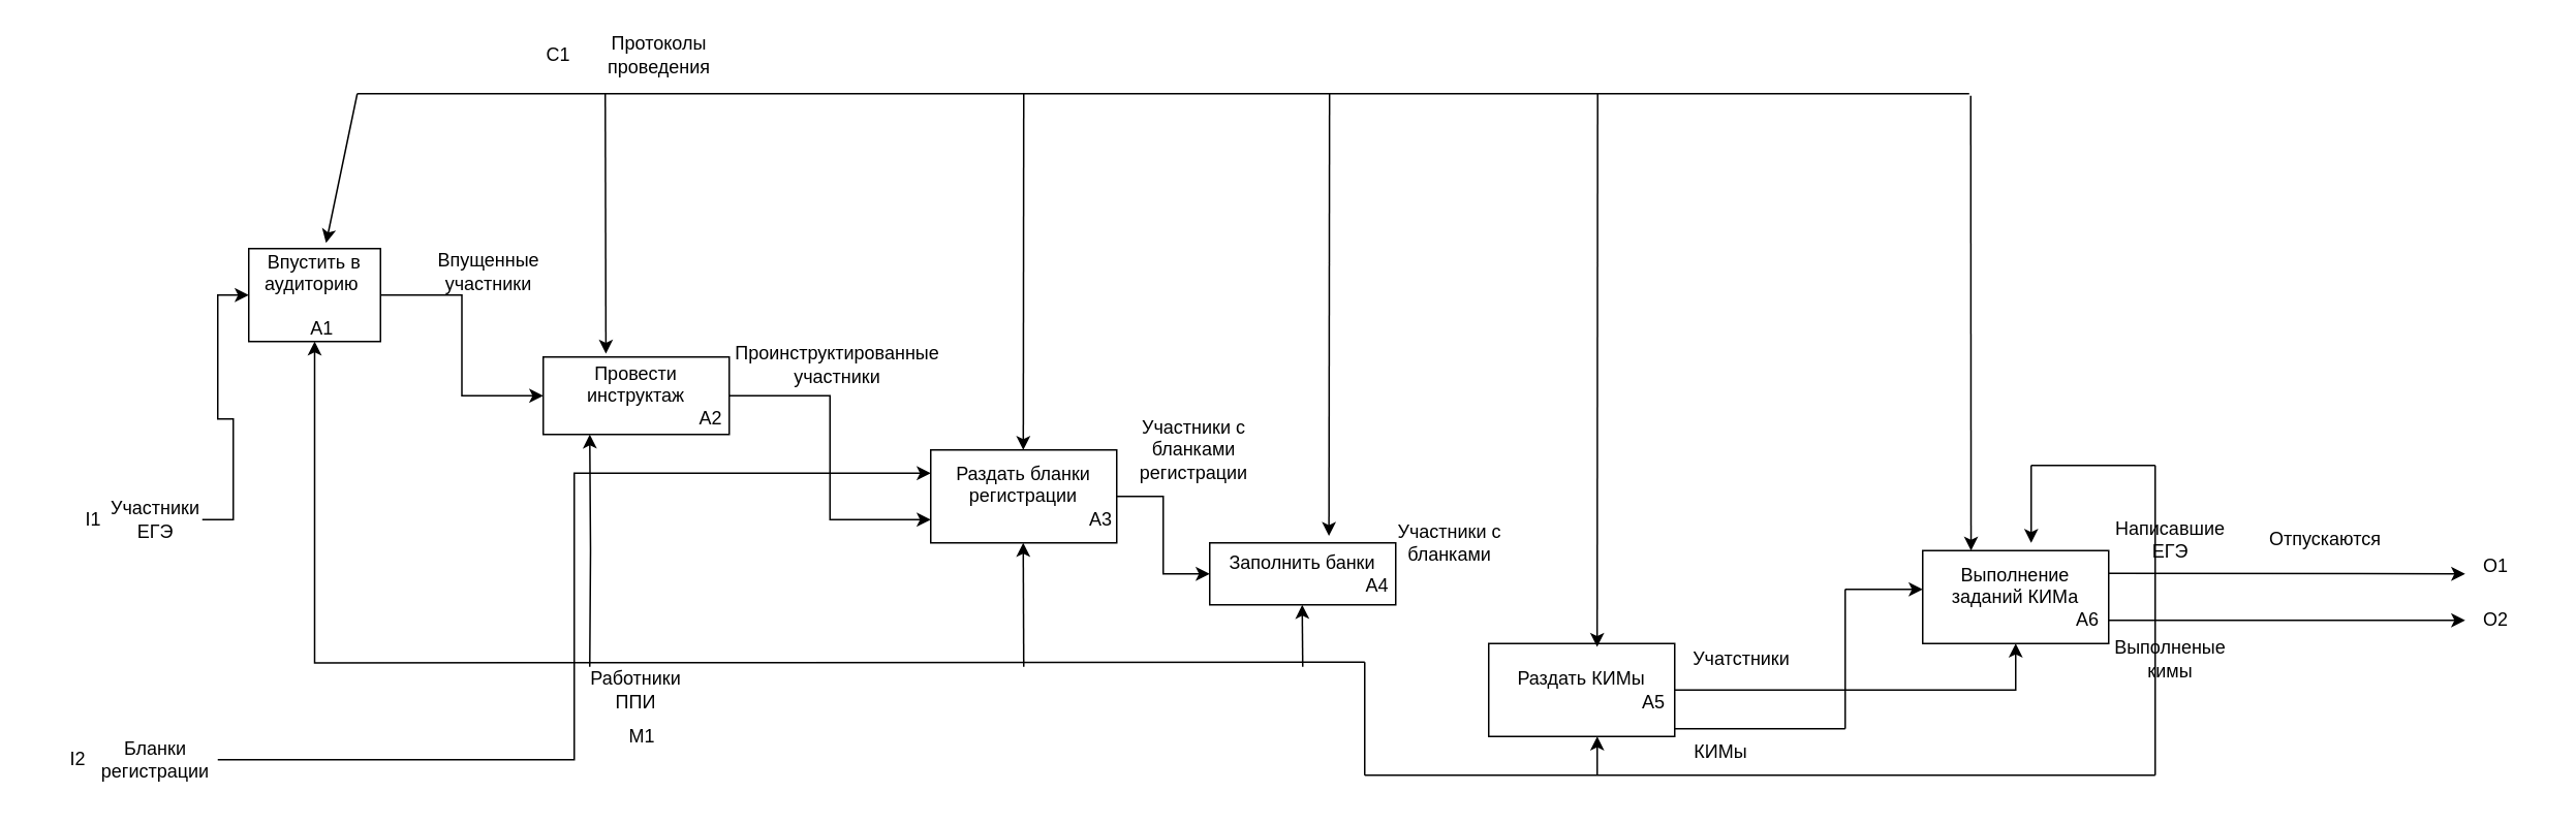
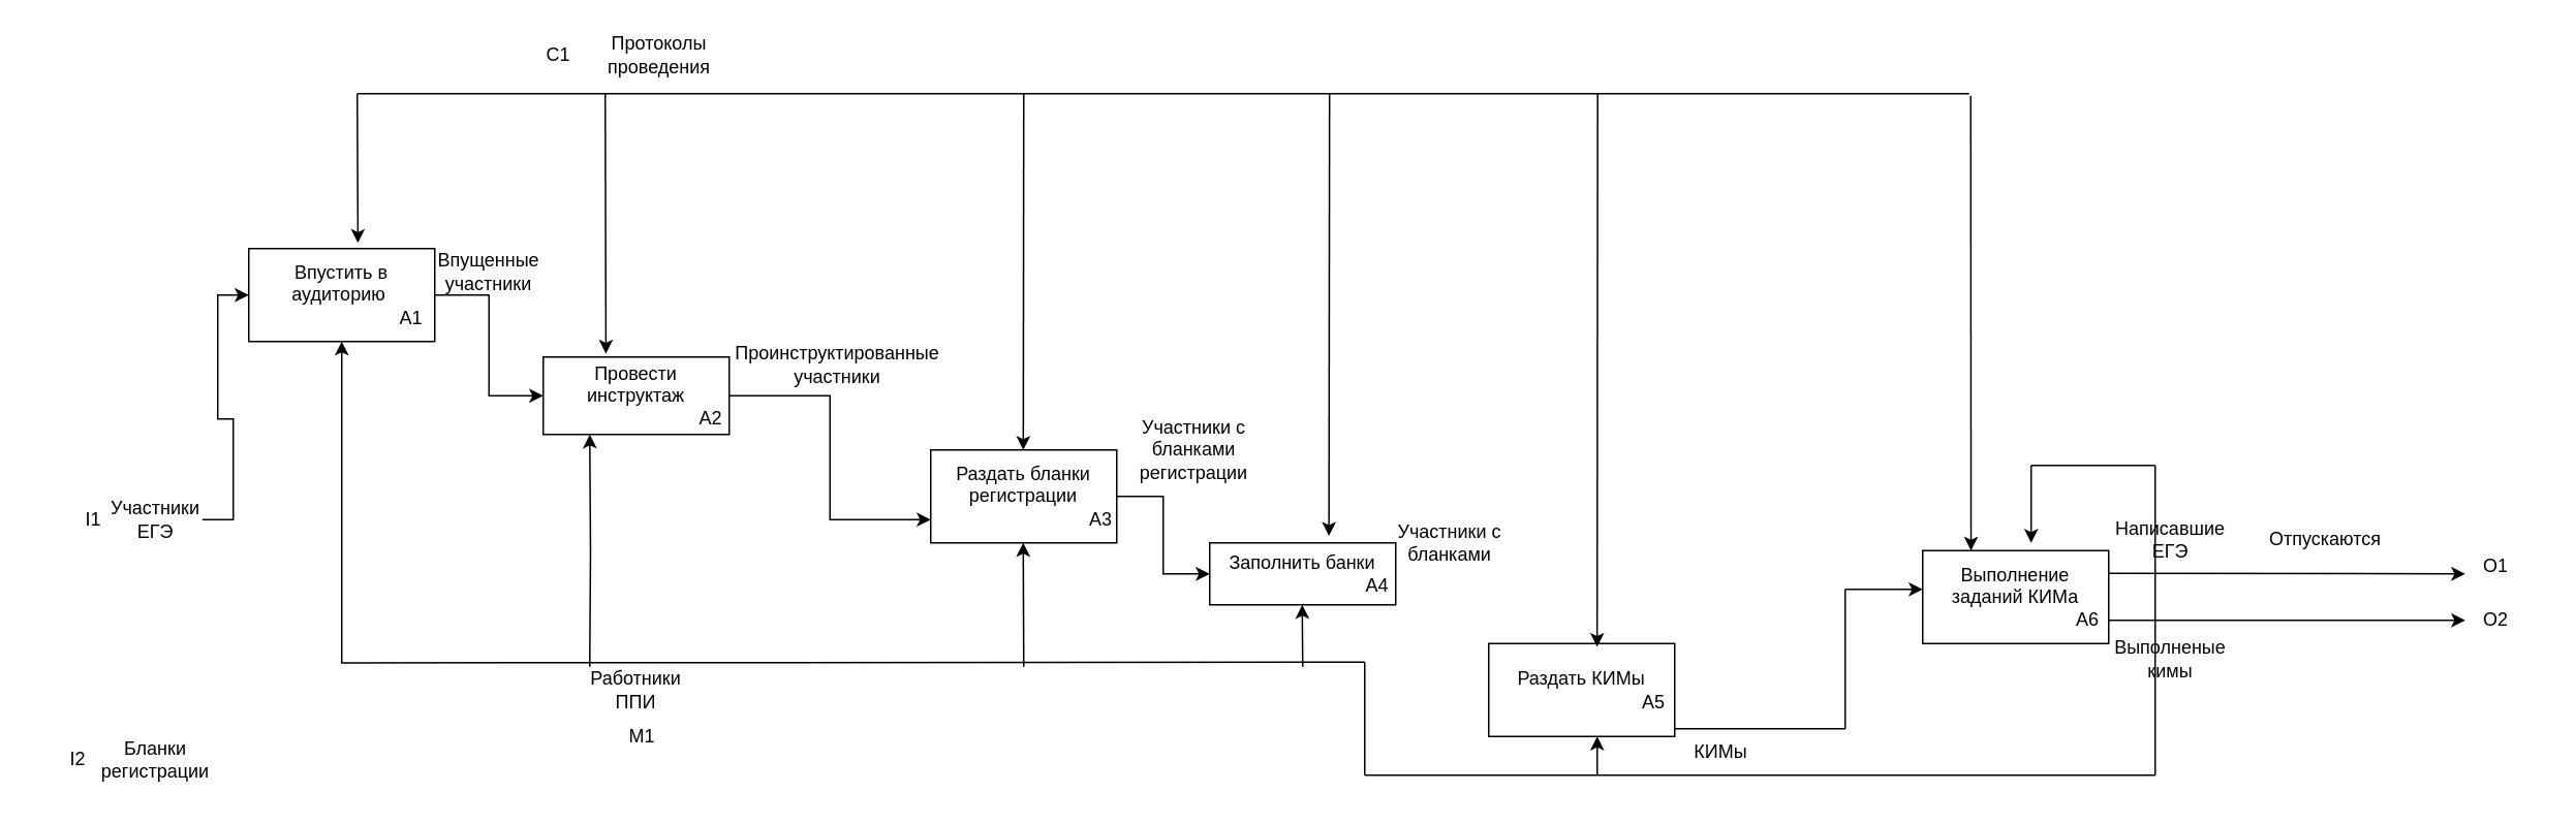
  <mxCell id="0" />
  <mxCell id="1" parent="0" />
  <mxCell id="2" style="edgeStyle=orthogonalEdgeStyle;rounded=0;orthogonalLoop=1;jettySize=auto;html=1;entryX=0;entryY=0.5;entryDx=0;entryDy=0;" edge="1" parent="1" source="3" target="5"><mxGeometry relative="1" as="geometry" /></mxCell>
  <mxCell id="3" value="Участники ЕГЭ" style="text;html=1;align=center;verticalAlign=middle;whiteSpace=wrap;rounded=0;" vertex="1" parent="1"><mxGeometry x="70" y="320" width="60" height="30" as="geometry" /></mxCell>
  <mxCell id="4" style="edgeStyle=orthogonalEdgeStyle;rounded=0;orthogonalLoop=1;jettySize=auto;html=1;entryX=0;entryY=0.5;entryDx=0;entryDy=0;" edge="1" parent="1" source="5" target="9"><mxGeometry relative="1" as="geometry" /></mxCell>
- <mxCell id="5" value="Впустить в аудиторию&amp;nbsp;&lt;br&gt;&amp;nbsp; &amp;nbsp; &amp;nbsp; &amp;nbsp; &amp;nbsp; &amp;nbsp; &amp;nbsp; &amp;nbsp; &amp;nbsp; &amp;nbsp; &amp;nbsp; &amp;nbsp; &amp;nbsp; &amp;nbsp;A1" style="rounded=0;whiteSpace=wrap;html=1;" vertex="1" parent="1"><mxGeometry x="160" y="160" width="85" height="60" as="geometry" /></mxCell>
+ <mxCell id="5" value="Впустить в аудиторию&amp;nbsp;&lt;br&gt;&amp;nbsp; &amp;nbsp; &amp;nbsp; &amp;nbsp; &amp;nbsp; &amp;nbsp; &amp;nbsp; &amp;nbsp; &amp;nbsp; &amp;nbsp; &amp;nbsp; &amp;nbsp; &amp;nbsp; &amp;nbsp;A1" style="rounded=0;whiteSpace=wrap;html=1;" vertex="1" parent="1"><mxGeometry x="160" y="160" width="120" height="60" as="geometry" /></mxCell>
  <mxCell id="6" style="edgeStyle=orthogonalEdgeStyle;rounded=0;orthogonalLoop=1;jettySize=auto;html=1;entryX=0.5;entryY=1;entryDx=0;entryDy=0;" edge="1" parent="1" target="5"><mxGeometry relative="1" as="geometry"><mxPoint x="880" y="427" as="sourcePoint" /></mxGeometry></mxCell>
  <mxCell id="7" style="edgeStyle=orthogonalEdgeStyle;rounded=0;orthogonalLoop=1;jettySize=auto;html=1;entryX=0.25;entryY=1;entryDx=0;entryDy=0;" edge="1" parent="1" target="9"><mxGeometry relative="1" as="geometry"><mxPoint x="380" y="430" as="sourcePoint" /></mxGeometry></mxCell>
  <mxCell id="8" style="edgeStyle=orthogonalEdgeStyle;rounded=0;orthogonalLoop=1;jettySize=auto;html=1;entryX=0;entryY=0.75;entryDx=0;entryDy=0;" edge="1" parent="1" source="9" target="11"><mxGeometry relative="1" as="geometry" /></mxCell>
  <mxCell id="9" value="Провести инструктаж&lt;br&gt;&amp;nbsp; &amp;nbsp; &amp;nbsp; &amp;nbsp; &amp;nbsp; &amp;nbsp; &amp;nbsp; &amp;nbsp; &amp;nbsp; &amp;nbsp; &amp;nbsp; &amp;nbsp; &amp;nbsp; &amp;nbsp; &amp;nbsp;A2" style="rounded=0;whiteSpace=wrap;html=1;" vertex="1" parent="1"><mxGeometry x="350" y="230" width="120" height="50" as="geometry" /></mxCell>
  <mxCell id="10" style="edgeStyle=orthogonalEdgeStyle;rounded=0;orthogonalLoop=1;jettySize=auto;html=1;entryX=0;entryY=0.5;entryDx=0;entryDy=0;" edge="1" parent="1" source="11" target="23"><mxGeometry relative="1" as="geometry" /></mxCell>
  <mxCell id="11" value="Раздать бланки регистрации&lt;br&gt;&amp;nbsp; &amp;nbsp; &amp;nbsp; &amp;nbsp; &amp;nbsp; &amp;nbsp; &amp;nbsp; &amp;nbsp; &amp;nbsp; &amp;nbsp; &amp;nbsp; &amp;nbsp; &amp;nbsp; &amp;nbsp; &amp;nbsp; A3" style="rounded=0;whiteSpace=wrap;html=1;" vertex="1" parent="1"><mxGeometry x="600" y="290" width="120" height="60" as="geometry" /></mxCell>
  <mxCell id="12" value="Впущенные участники" style="text;html=1;align=center;verticalAlign=middle;whiteSpace=wrap;rounded=0;" vertex="1" parent="1"><mxGeometry x="280" y="160" width="70" height="30" as="geometry" /></mxCell>
  <mxCell id="13" value="Проинструктированные участники" style="text;html=1;align=center;verticalAlign=middle;whiteSpace=wrap;rounded=0;" vertex="1" parent="1"><mxGeometry x="460" y="220" width="160" height="30" as="geometry" /></mxCell>
  <mxCell id="14" value="Работники ППИ" style="text;html=1;align=center;verticalAlign=middle;whiteSpace=wrap;rounded=0;" vertex="1" parent="1"><mxGeometry x="380" y="430" width="60" height="30" as="geometry" /></mxCell>
  <mxCell id="15" value="Протоколы проведения" style="text;html=1;align=center;verticalAlign=middle;whiteSpace=wrap;rounded=0;" vertex="1" parent="1"><mxGeometry x="390" y="20" width="70" height="30" as="geometry" /></mxCell>
  <mxCell id="16" value="" style="endArrow=none;html=1;rounded=0;" edge="1" parent="1"><mxGeometry width="50" height="50" relative="1" as="geometry"><mxPoint x="230" as="sourcePoint" y="60" /><mxPoint x="1270" as="targetPoint" y="60" /></mxGeometry></mxCell>
  <mxCell id="17" value="" style="endArrow=classic;html=1;rounded=0;entryX=0.587;entryY=-0.06;entryDx=0;entryDy=0;entryPerimeter=0;" edge="1" parent="1" target="5"><mxGeometry width="50" height="50" relative="1" as="geometry"><mxPoint x="230" as="sourcePoint" y="60" /><mxPoint x="230" y="90" as="targetPoint" /></mxGeometry></mxCell>
  <mxCell id="18" value="" style="endArrow=classic;html=1;rounded=0;entryX=0.337;entryY=-0.043;entryDx=0;entryDy=0;entryPerimeter=0;" edge="1" parent="1" target="9"><mxGeometry width="50" height="50" relative="1" as="geometry"><mxPoint x="390" as="sourcePoint" y="60" /><mxPoint x="390" y="100" as="targetPoint" /></mxGeometry></mxCell>
  <mxCell id="19" value="" style="endArrow=classic;html=1;rounded=0;entryX=0.337;entryY=-0.043;entryDx=0;entryDy=0;entryPerimeter=0;" edge="1" parent="1"><mxGeometry width="50" height="50" relative="1" as="geometry"><mxPoint x="660" as="sourcePoint" y="60" /><mxPoint x="659.71" y="290" as="targetPoint" /></mxGeometry></mxCell>
  <mxCell id="20" value="" style="endArrow=classic;html=1;rounded=0;" edge="1" parent="1"><mxGeometry width="50" height="50" relative="1" as="geometry"><mxPoint x="660" y="430" as="sourcePoint" /><mxPoint x="659.66" y="350" as="targetPoint" /></mxGeometry></mxCell>
- <mxCell id="21" style="edgeStyle=orthogonalEdgeStyle;rounded=0;orthogonalLoop=1;jettySize=auto;html=1;entryX=0;entryY=0.25;entryDx=0;entryDy=0;" edge="1" parent="1" source="22" target="11"><mxGeometry relative="1" as="geometry" /></mxCell>
  <mxCell id="22" value="Бланки регистрации" style="text;html=1;align=center;verticalAlign=middle;whiteSpace=wrap;rounded=0;" vertex="1" parent="1"><mxGeometry x="60" y="470" width="80" height="40" as="geometry" /></mxCell>
  <mxCell id="23" value="Заполнить банки&lt;br&gt;&amp;nbsp; &amp;nbsp; &amp;nbsp; &amp;nbsp; &amp;nbsp; &amp;nbsp; &amp;nbsp; &amp;nbsp; &amp;nbsp; &amp;nbsp; &amp;nbsp; &amp;nbsp; &amp;nbsp; &amp;nbsp; &amp;nbsp;A4" style="rounded=0;whiteSpace=wrap;html=1;" vertex="1" parent="1"><mxGeometry x="780" y="350" width="120" height="40" as="geometry" /></mxCell>
  <mxCell id="24" value="Участники с бланками&lt;br&gt;регистрации" style="text;html=1;align=center;verticalAlign=middle;whiteSpace=wrap;rounded=0;" vertex="1" parent="1"><mxGeometry x="730" y="270" width="80" height="40" as="geometry" /></mxCell>
  <mxCell id="25" value="" style="endArrow=classic;html=1;rounded=0;" edge="1" parent="1"><mxGeometry width="50" height="50" relative="1" as="geometry"><mxPoint x="840" y="430" as="sourcePoint" /><mxPoint x="839.66" y="390" as="targetPoint" /></mxGeometry></mxCell>
  <mxCell id="26" value="" style="endArrow=classic;html=1;rounded=0;entryX=0.641;entryY=-0.111;entryDx=0;entryDy=0;entryPerimeter=0;" edge="1" parent="1" target="23"><mxGeometry width="50" height="50" relative="1" as="geometry"><mxPoint x="857.29" as="sourcePoint" y="60" /><mxPoint x="857" y="290" as="targetPoint" /></mxGeometry></mxCell>
- <mxCell id="27" style="edgeStyle=orthogonalEdgeStyle;rounded=0;orthogonalLoop=1;jettySize=auto;html=1;entryX=0.5;entryY=1;entryDx=0;entryDy=0;" edge="1" parent="1" source="28" target="34"><mxGeometry relative="1" as="geometry" /></mxCell>
  <mxCell id="28" value="Раздать КИМы&lt;br&gt;&amp;nbsp; &amp;nbsp; &amp;nbsp; &amp;nbsp; &amp;nbsp; &amp;nbsp; &amp;nbsp; &amp;nbsp; &amp;nbsp; &amp;nbsp; &amp;nbsp; &amp;nbsp; &amp;nbsp; &amp;nbsp; A5" style="rounded=0;whiteSpace=wrap;html=1;" vertex="1" parent="1"><mxGeometry x="960" y="415" width="120" height="60" as="geometry" /></mxCell>
  <mxCell id="29" value="Участники с бланками" style="text;html=1;align=center;verticalAlign=middle;whiteSpace=wrap;rounded=0;" vertex="1" parent="1"><mxGeometry x="900" y="330" width="70" height="40" as="geometry" /></mxCell>
  <mxCell id="30" value="" style="endArrow=none;html=1;rounded=0;" edge="1" parent="1"><mxGeometry width="50" height="50" relative="1" as="geometry"><mxPoint x="880" y="500" as="sourcePoint" /><mxPoint x="880" y="427" as="targetPoint" /></mxGeometry></mxCell>
  <mxCell id="31" value="" style="endArrow=none;html=1;rounded=0;" edge="1" parent="1"><mxGeometry width="50" height="50" relative="1" as="geometry"><mxPoint x="880" y="500" as="sourcePoint" /><mxPoint x="1390" y="500" as="targetPoint" /></mxGeometry></mxCell>
  <mxCell id="32" value="" style="endArrow=classic;html=1;rounded=0;" edge="1" parent="1"><mxGeometry width="50" height="50" relative="1" as="geometry"><mxPoint x="1030" y="500" as="sourcePoint" /><mxPoint x="1030" y="475" as="targetPoint" /></mxGeometry></mxCell>
  <mxCell id="33" value="" style="endArrow=classic;html=1;rounded=0;entryX=0.583;entryY=0.036;entryDx=0;entryDy=0;entryPerimeter=0;" edge="1" parent="1" target="28"><mxGeometry width="50" height="50" relative="1" as="geometry"><mxPoint x="1030.29" as="sourcePoint" y="60" /><mxPoint x="1030" y="346" as="targetPoint" /></mxGeometry></mxCell>
  <mxCell id="34" value="Выполнение заданий КИМа&lt;br&gt;&amp;nbsp; &amp;nbsp; &amp;nbsp; &amp;nbsp; &amp;nbsp; &amp;nbsp; &amp;nbsp; &amp;nbsp; &amp;nbsp; &amp;nbsp; &amp;nbsp; &amp;nbsp; &amp;nbsp; &amp;nbsp; A6" style="rounded=0;whiteSpace=wrap;html=1;" vertex="1" parent="1"><mxGeometry x="1240" y="355" width="120" height="60" as="geometry" /></mxCell>
- <mxCell id="35" value="Учатстники&amp;nbsp;" style="text;html=1;align=center;verticalAlign=middle;whiteSpace=wrap;rounded=0;" vertex="1" parent="1"><mxGeometry x="1090" y="410" width="70" height="30" as="geometry" /></mxCell>
  <mxCell id="36" value="КИМы" style="text;html=1;align=center;verticalAlign=middle;whiteSpace=wrap;rounded=0;" vertex="1" parent="1"><mxGeometry x="1080" y="470" width="60" height="30" as="geometry" /></mxCell>
  <mxCell id="37" value="" style="endArrow=none;html=1;rounded=0;" edge="1" parent="1"><mxGeometry width="50" height="50" relative="1" as="geometry"><mxPoint x="1080" y="470" as="sourcePoint" /><mxPoint x="1190" y="470" as="targetPoint" /></mxGeometry></mxCell>
  <mxCell id="38" value="" style="endArrow=none;html=1;rounded=0;" edge="1" parent="1"><mxGeometry width="50" height="50" relative="1" as="geometry"><mxPoint x="1190" y="470" as="sourcePoint" /><mxPoint x="1190" y="380" as="targetPoint" /></mxGeometry></mxCell>
  <mxCell id="39" value="" style="endArrow=classic;html=1;rounded=0;" edge="1" parent="1"><mxGeometry width="50" height="50" relative="1" as="geometry"><mxPoint x="1190" y="380" as="sourcePoint" /><mxPoint x="1240" y="380" as="targetPoint" /></mxGeometry></mxCell>
  <mxCell id="40" value="" style="endArrow=classic;html=1;rounded=0;entryX=0.585;entryY=-0.023;entryDx=0;entryDy=0;entryPerimeter=0;" edge="1" parent="1"><mxGeometry width="50" height="50" relative="1" as="geometry"><mxPoint x="1271" y="61.38" as="sourcePoint" /><mxPoint x="1271.2" y="355" as="targetPoint" /></mxGeometry></mxCell>
  <mxCell id="41" value="" style="endArrow=none;html=1;rounded=0;" edge="1" parent="1"><mxGeometry width="50" height="50" relative="1" as="geometry"><mxPoint x="1390" y="500" as="sourcePoint" /><mxPoint x="1390" y="300" as="targetPoint" /></mxGeometry></mxCell>
  <mxCell id="42" value="" style="endArrow=none;html=1;rounded=0;" edge="1" parent="1"><mxGeometry width="50" height="50" relative="1" as="geometry"><mxPoint x="1310" y="300" as="sourcePoint" /><mxPoint x="1390" y="300" as="targetPoint" /></mxGeometry></mxCell>
  <mxCell id="43" value="" style="endArrow=classic;html=1;rounded=0;" edge="1" parent="1"><mxGeometry width="50" height="50" relative="1" as="geometry"><mxPoint x="1310" y="300" as="sourcePoint" /><mxPoint x="1310" y="350" as="targetPoint" /></mxGeometry></mxCell>
  <mxCell id="44" value="" style="endArrow=classic;html=1;rounded=0;" edge="1" parent="1"><mxGeometry width="50" height="50" relative="1" as="geometry"><mxPoint x="1360" y="369.6" as="sourcePoint" /><mxPoint x="1590" y="370" as="targetPoint" /></mxGeometry></mxCell>
  <mxCell id="45" value="Написавшие ЕГЭ" style="text;html=1;align=center;verticalAlign=middle;whiteSpace=wrap;rounded=0;" vertex="1" parent="1"><mxGeometry x="1365" y="330" width="70" height="35" as="geometry" /></mxCell>
  <mxCell id="46" value="Выполненые кимы" style="text;html=1;align=center;verticalAlign=middle;whiteSpace=wrap;rounded=0;" vertex="1" parent="1"><mxGeometry x="1360" y="402.5" width="80" height="45" as="geometry" /></mxCell>
  <mxCell id="47" value="" style="endArrow=classic;html=1;rounded=0;" edge="1" parent="1"><mxGeometry width="50" height="50" relative="1" as="geometry"><mxPoint x="1360" y="400" as="sourcePoint" /><mxPoint x="1590" y="400" as="targetPoint" /></mxGeometry></mxCell>
  <mxCell id="48" value="O1" style="text;html=1;align=center;verticalAlign=middle;whiteSpace=wrap;rounded=0;" vertex="1" parent="1"><mxGeometry x="1580" y="350" width="60" height="30" as="geometry" /></mxCell>
  <mxCell id="49" value="O2" style="text;html=1;align=center;verticalAlign=middle;whiteSpace=wrap;rounded=0;" vertex="1" parent="1"><mxGeometry x="1580" y="385" width="60" height="30" as="geometry" /></mxCell>
  <mxCell id="50" value="Отпускаются" style="text;html=1;align=center;verticalAlign=middle;whiteSpace=wrap;rounded=0;" vertex="1" parent="1"><mxGeometry x="1450" y="330" width="100" height="35" as="geometry" /></mxCell>
  <mxCell id="51" value="I1" style="text;html=1;align=center;verticalAlign=middle;whiteSpace=wrap;rounded=0;" vertex="1" parent="1"><mxGeometry y="320" width="60" height="30" as="geometry" x="30" /></mxCell>
  <mxCell id="52" value="I2" style="text;html=1;align=center;verticalAlign=middle;whiteSpace=wrap;rounded=0;" vertex="1" parent="1"><mxGeometry x="20" y="475" width="60" height="30" as="geometry" /></mxCell>
  <mxCell id="53" value="C1" style="text;html=1;align=center;verticalAlign=middle;whiteSpace=wrap;rounded=0;" vertex="1" parent="1"><mxGeometry x="330" y="20" width="60" height="30" as="geometry" /></mxCell>
  <mxCell id="54" value="M1" style="text;html=1;align=center;verticalAlign=middle;whiteSpace=wrap;rounded=0;" vertex="1" parent="1"><mxGeometry x="384" y="460" width="60" height="30" as="geometry" /></mxCell>
